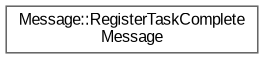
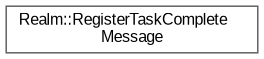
  digraph {
    rankdir=LR
    fontname="Liberation Sans"
-   n1 [color=grey40 fillcolor=white fontname="Liberation Sans" fontsize=10 height=0.2 label="Message::RegisterTaskComplete\lMessage" shape=box style=filled width=0.4]
+   n1 [color=grey40 fillcolor=white fontname="Liberation Sans" fontsize=10 height=0.2 label="Realm::RegisterTaskComplete\lMessage" shape=box style=filled width=0.4]
  }
